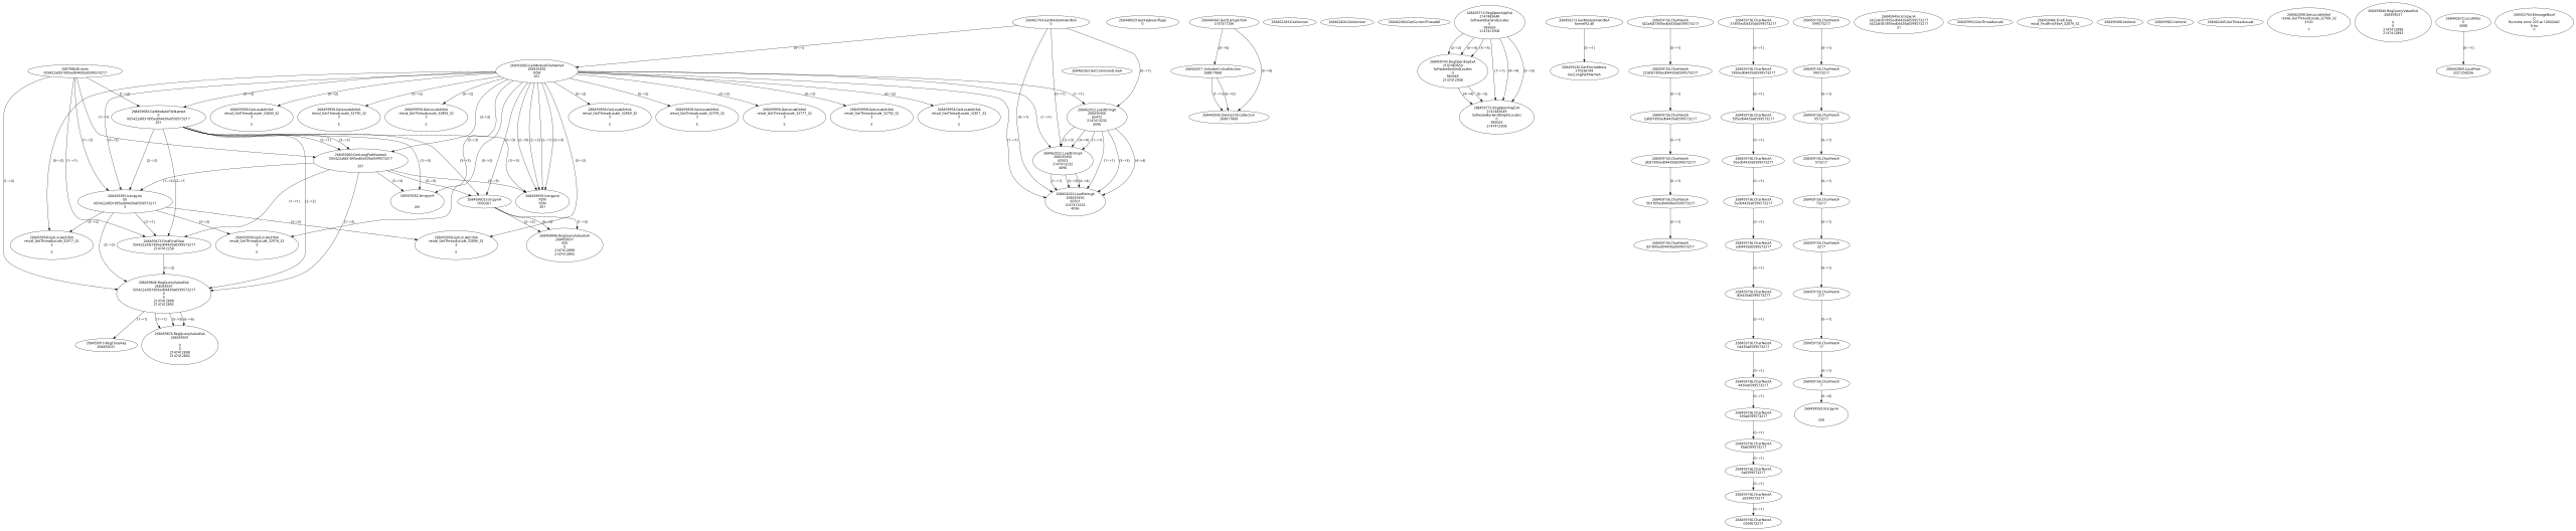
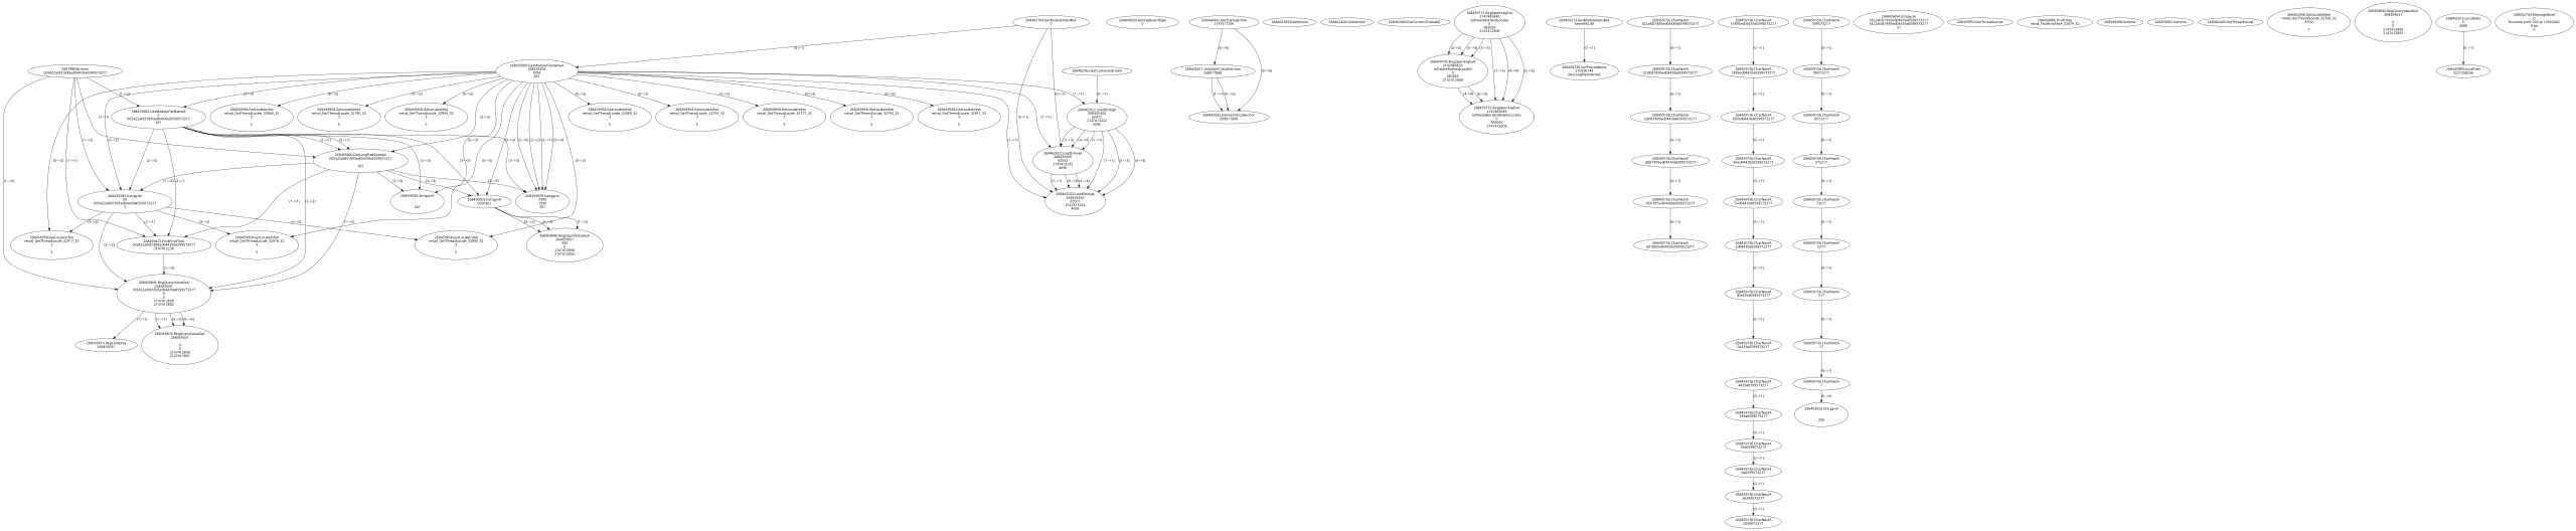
  digraph {
    fontname="Noto Sans"
    node [fontname="Noto Sans"]
    edge [fontname="Noto Sans"]
    n1 [label="268798648.main\n005422afd31895ed04439a0599573217"]
    n2 [label="268459683.GetModuleFileNameA\n0\n005422afd31895ed04439a0599573217\n261"]
    n3 [label="268459260.GetLongPathNameA\n005422afd31895ed04439a0599573217\n\n261"]
    n4 [label="268459395.lstrcpynA\n00\n005422afd31895ed04439a0599573217\n3"]
    n5 [label="268459473.FindFirstFileA\n005422afd31895ed04439a0599573217\n2147412258"]
    n6 [label="268459846.RegQueryValueExA\n268459031\n005422afd31895ed04439a0599573217\n0\n0\n2147412898\n2147412892"]
    n7 [label="268459939.lstrcpynA\nPZM\nPZM\n261"]
    n8 [label="268459603.lstrcpynA\n0000261"]
    n9 [label="268459282.lstrcpynA\n\n\n261"]
    n10 [label="268459958.GetLocaleInfoA\nretval_GetThreadLocale_32896_32\n3\n\n5"]
    n11 [label="268459958.GetLocaleInfoA\nretval_GetThreadLocale_32918_32\n3\n\n5"]
    n12 [label="268459958.GetLocaleInfoA\nretval_GetThreadLocale_32917_32\n3\n\n5"]
    n13 [label="268459910.RegCloseKey\n268459031"]
    n14 [label="268459876.RegQueryValueExA\n268459031\n\n0\n0\n2147412898\n2147412892"]
    n15 [label="268462704.GetModuleHandleA\n0"]
    n16 [label="268459026.GetModuleFileNameA\n268435456\nPZM\n261"]
    n17 [label="268462022.LoadStringA\n268435456\n65472\n2147413232\n4096"]
    n18 [label="268462022.LoadStringA\n268435456\n65503\n2147413232\n4096"]
    n19 [label="268462022.LoadStringA\n268435456\n65501\n2147413232\n4096"]
    n20 [label="288459958.GetLocaleInfoA\nretval_GetThreadLocale_32869_32\n3\n\n5"]
    n21 [label="268459958.GetLocaleInfoA\nretval_GetThreadLocale_32793_32\n3\n\n5"]
    n22 [label="268459958.GetLocaleInfoA\nretval_GetThreadLocale_32777_32\n3\n\n5"]
    n23 [label="268459958.GetLocaleInfoA\nretval_GetThreadLocale_32792_32\n3\n\n5"]
    n24 [label="268459958.GetLocaleInfoA\nretval_GetThreadLocale_32811_32\n3\n\n5"]
    n25 [label="268459958.GetLocaleInfoA\nretval_GetThreadLocale_32840_32\n3\n\n5"]
    n26 [label="268459958.GetLocaleInfoA\nretval_GetThreadLocale_32790_32\n3\n\n5"]
    n27 [label="268459958.GetLocaleInfoA\nretval_GetThreadLocale_32894_32\n3\n\n5"]
    n28 [label="268448929.GetKeyboardType\n0"]
    n29 [label="268462363.GetCommandLineA\n"]
    n30 [label="268440442.GetStartupInfoA\n2147417296"]
    n31 [label="268442611.InitializeCriticalSection\n268817868"]
    n32 [label="268443042.DeleteCriticalSection\n268817868"]
    n33 [label="268462383.GetVersion\n"]
    n34 [label="268462400.GetVersion\n"]
    n35 [label="268462460.GetCurrentThreadId\n"]
    n36 [label="268459846.RegQueryValueExA\n268459031\n000\n0\n2147412898\n2147412892"]
    n37 [label="268459713.RegOpenKeyExA\n2147483649\nSoftware\Borland\Locales\n0\n983065\n2147412908"]
    n38 [label="268459743.RegOpenKeyExA\n2147483650\nSoftware\Borland\Locales\n0\n983065\n2147412908"]
    n39 [label="268459773.RegOpenKeyExA\n2147483649\nSoftware\Borland\Delphi\Locales\n0\n983065\n2147412908"]
    n40 [label="268459213.GetModuleHandleA\nkernel92.dll"]
    n41 [label="268459230.GetProcAddress\n270536744\nGetLongPathNameA"]
    n42 [label="268459156.CharNextA\n422afd31895ed04439a0599573217"]
    n43 [label="268459156.CharNextA\n22afd31895ed04439a0599573217"]
    n44 [label="268459156.CharNextA\n2afd31895ed04439a0599573217"]
    n45 [label="268459156.CharNextA\nafd31895ed04439a0599573217"]
    n46 [label="268459156.CharNextA\nfd31895ed04439a0599573217"]
    n47 [label="268459156.CharNextA\nd31895ed04439a0599573217"]
    n48 [label="268459156.CharNextA\n31895ed04439a0599573217"]
    n49 [label="268459156.CharNextA\n1895ed04439a0599573217"]
    n50 [label="268459156.CharNextA\n895ed04439a0599573217"]
    n51 [label="268459156.CharNextA\n95ed04439a0599573217"]
    n52 [label="268459156.CharNextA\n5ed04439a0599573217"]
    n53 [label="268459156.CharNextA\ned04439a0599573217"]
    n54 [label="268459156.CharNextA\nd04439a0599573217"]
    n55 [label="268459156.CharNextA\n04439a0599573217"]
    n56 [label="268459156.CharNextA\n4439a0599573217"]
    n57 [label="268459156.CharNextA\n439a0599573217"]
    n58 [label="268459156.CharNextA\n39a0599573217"]
    n59 [label="268459156.CharNextA\n9a0599573217"]
    n60 [label="268459156.CharNextA\na0599573217"]
    n61 [label="268459156.CharNextA\n0599573217"]
    n62 [label="268459156.CharNextA\n599573217"]
    n63 [label="268459156.CharNextA\n99573217"]
    n64 [label="268459156.CharNextA\n9573217"]
    n65 [label="268459156.CharNextA\n573217"]
    n66 [label="268459156.CharNextA\n73217"]
    n67 [label="268459156.CharNextA\n3217"]
    n68 [label="268459156.CharNextA\n217"]
    n69 [label="268459156.CharNextA\n17"]
    n70 [label="268459156.CharNextA\n7"]
    n71 [label="268459550.lstrcpynA\n\n\n258"]
    n72 [label="268459454.lstrcpynA\n5422afd31895ed04439a0599573217\n5422afd31895ed04439a0599573217\n31"]
    n73 [label="268459952.GetThreadLocale\n"]
    n74 [label="268459486.FindClose\nretval_FindFirstFileA_32879_32"]
    n75 [label="268459498.lstrlenA\n"]
    n76 [label="268459562.lstrlenA\n"]
    n77 [label="268462445.GetThreadLocale\n"]
    n78 [label="268462098.GetLocaleInfoA\nretval_GetThreadLocale_32768_32\n4100\n\n7"]
    n79 [label="268459846.RegQueryValueExA\n268459031\n\n0\n0\n2147412898\n2147412892"]
    n80 [label="268442672.LocalAlloc\n0\n4088"]
    n81 [label="268442869.LocalFree\n3221258256"]
    n82 [label="268452764.MessageBoxA\n0\nRuntime error 203 at 10002AAC\nError\n0"]
    n1 -> n2 [label="(1-->2)"]
    n1 -> n3 [label="(1-->1)"]
    n1 -> n4 [label="(1-->2)"]
    n1 -> n5 [label="(1-->1)"]
    n1 -> n6 [label="(1-->2)"]
    n2 -> n3 [label="(2-->1)"]
    n2 -> n3 [label="(3-->3)"]
    n2 -> n4 [label="(2-->2)"]
    n2 -> n5 [label="(2-->1)"]
    n2 -> n6 [label="(2-->2)"]
    n2 -> n7 [label="(3-->3)"]
    n2 -> n8 [label="(3-->3)"]
    n2 -> n9 [label="(3-->3)"]
    n3 -> n4 [label="(1-->2)"]
    n3 -> n5 [label="(1-->1)"]
    n3 -> n6 [label="(1-->2)"]
    n3 -> n7 [label="(3-->3)"]
    n3 -> n8 [label="(3-->3)"]
    n3 -> n9 [label="(3-->3)"]
    n4 -> n5 [label="(2-->1)"]
    n4 -> n6 [label="(2-->2)"]
    n4 -> n10 [label="(3-->2)"]
    n4 -> n11 [label="(3-->2)"]
    n4 -> n12 [label="(3-->2)"]
    n5 -> n6 [label="(1-->2)"]
    n6 -> n13 [label="(1-->1)"]
    n6 -> n14 [label="(1-->1)"]
    n6 -> n14 [label="(5-->5)"]
    n6 -> n14 [label="(6-->6)"]
    n8 -> n36 [label="(1-->2)"]
    n8 -> n36 [label="(2-->2)"]
    n8 -> n36 [label="(0-->2)"]
    n15 -> n16 [label="(0-->1)"]
-   n15 -> n17 [label="(0-->1)"]
+   n29 -> n17 [label="(0-->1)"]
    n15 -> n18 [label="(0-->1)"]
    n15 -> n19 [label="(0-->1)"]
    n16 -> n2 [label="(3-->3)"]
    n16 -> n3 [label="(3-->3)"]
    n16 -> n4 [label="(0-->3)"]
    n16 -> n7 [label="(2-->1)"]
    n16 -> n7 [label="(2-->2)"]
    n16 -> n7 [label="(3-->3)"]
    n16 -> n7 [label="(2-->0)"]
    n16 -> n8 [label="(3-->3)"]
    n16 -> n9 [label="(3-->3)"]
    n16 -> n10 [label="(0-->2)"]
    n16 -> n11 [label="(0-->2)"]
    n16 -> n12 [label="(0-->2)"]
    n16 -> n17 [label="(1-->1)"]
    n16 -> n18 [label="(1-->1)"]
    n16 -> n19 [label="(1-->1)"]
    n16 -> n20 [label="(0-->2)"]
    n16 -> n21 [label="(0-->2)"]
    n16 -> n22 [label="(0-->2)"]
    n16 -> n23 [label="(0-->2)"]
    n16 -> n24 [label="(0-->2)"]
    n16 -> n25 [label="(0-->2)"]
    n16 -> n26 [label="(0-->2)"]
    n16 -> n27 [label="(0-->2)"]
    n17 -> n18 [label="(1-->1)"]
    n17 -> n18 [label="(3-->3)"]
    n17 -> n18 [label="(4-->4)"]
    n17 -> n19 [label="(1-->1)"]
    n17 -> n19 [label="(3-->3)"]
    n17 -> n19 [label="(4-->4)"]
    n18 -> n19 [label="(1-->1)"]
    n18 -> n19 [label="(3-->3)"]
    n18 -> n19 [label="(4-->4)"]
    n30 -> n31 [label="(0-->0)"]
    n30 -> n32 [label="(0-->0)"]
    n31 -> n32 [label="(1-->1)"]
    n31 -> n32 [label="(0-->0)"]
    n37 -> n38 [label="(2-->2)"]
    n37 -> n38 [label="(4-->4)"]
    n37 -> n38 [label="(5-->5)"]
    n37 -> n39 [label="(1-->1)"]
    n37 -> n39 [label="(4-->4)"]
    n37 -> n39 [label="(5-->5)"]
    n38 -> n39 [label="(4-->4)"]
    n38 -> n39 [label="(5-->5)"]
    n40 -> n41 [label="(0-->1)"]
    n42 -> n43 [label="(0-->1)"]
    n43 -> n44 [label="(0-->1)"]
    n44 -> n45 [label="(0-->1)"]
    n45 -> n46 [label="(0-->1)"]
    n46 -> n47 [label="(0-->1)"]
    n48 -> n49 [label="(0-->1)"]
    n49 -> n50 [label="(0-->1)"]
    n50 -> n51 [label="(0-->1)"]
    n51 -> n52 [label="(0-->1)"]
    n52 -> n53 [label="(0-->1)"]
    n53 -> n54 [label="(0-->1)"]
    n54 -> n55 [label="(0-->1)"]
-   n55 -> n56 [label="(0-->1)"]
    n56 -> n57 [label="(0-->1)"]
    n57 -> n58 [label="(0-->1)"]
    n58 -> n59 [label="(0-->1)"]
    n59 -> n60 [label="(0-->1)"]
    n60 -> n61 [label="(0-->1)"]
    n62 -> n63 [label="(0-->1)"]
    n63 -> n64 [label="(0-->1)"]
    n64 -> n65 [label="(0-->1)"]
    n65 -> n66 [label="(0-->1)"]
    n66 -> n67 [label="(0-->1)"]
    n67 -> n68 [label="(0-->1)"]
    n68 -> n69 [label="(0-->1)"]
    n69 -> n70 [label="(0-->1)"]
    n70 -> n71 [label="(0-->0)"]
    n80 -> n81 [label="(0-->1)"]
  }
